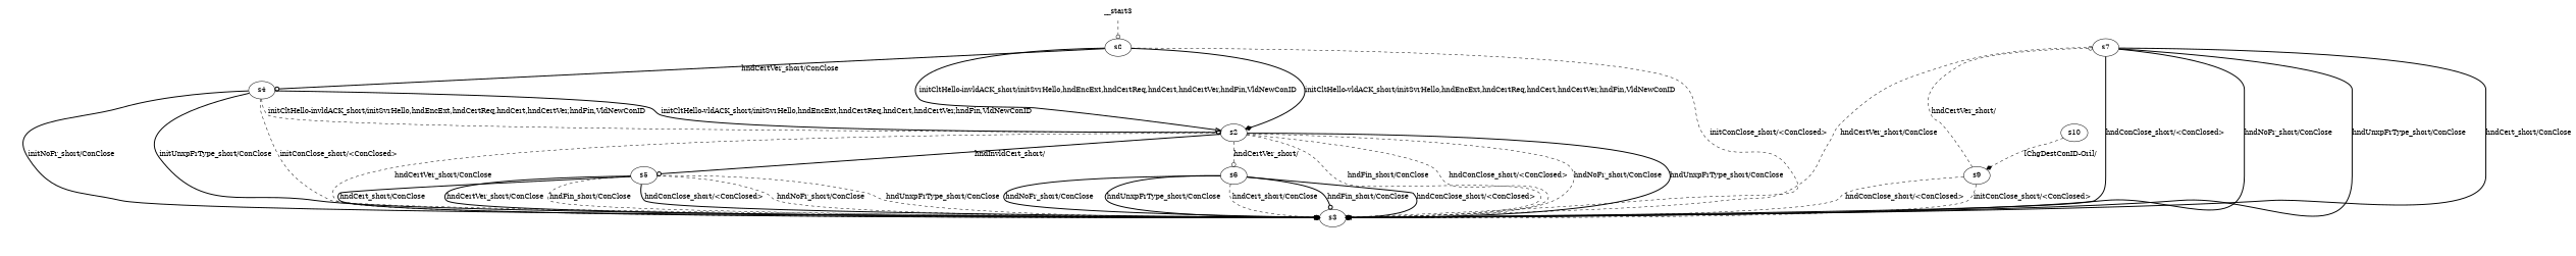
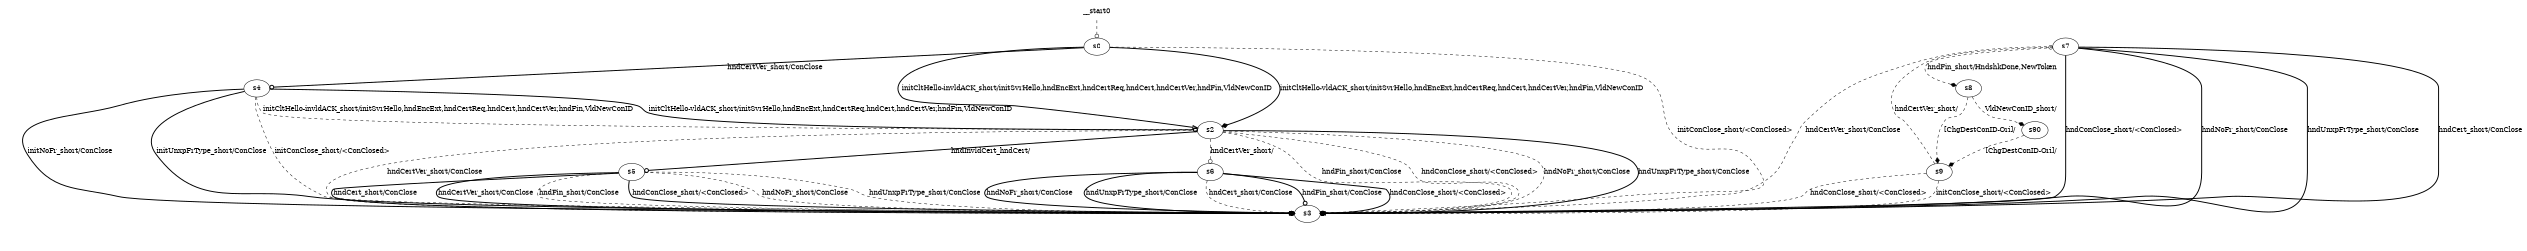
  digraph {
    edge [arrowhead=odot style=dashed]
    n1 [label=s0]
    n2 [label=s2]
    n3 [label=s3]
    n4 [label=s4]
    n5 [label=s5]
    n6 [label=s6]
    n7 [label=s7]
+   n8 [label=s8]
    n9 [label=s9]
-   n10 [label=s10]
-   __start0 [shape=none label=__start3]
+   n10 [label=s90]
+   __start0 [shape=none]
    n1 -> n2 [arrowhead=diamond label="initCltHello-vldACK_short/initSvrHello,hndEncExt,hndCertReq,hndCert,hndCertVer,hndFin,VldNewConID " style=bold]
    n1 -> n2 [arrowhead=onormal label="initCltHello-invldACK_short/initSvrHello,hndEncExt,hndCertReq,hndCert,hndCertVer,hndFin,VldNewConID " style=bold]
    n1 -> n3 [arrowhead=diamond label="initConClose_short/<ConClosed> "]
    n1 -> n4 [label="hndCertVer_short/ConClose " style=bold]
    n2 -> n3 [label="hndFin_short/ConClose "]
    n2 -> n3 [arrowhead=onormal label="hndConClose_short/<ConClosed> "]
    n2 -> n3 [label="hndNoFr_short/ConClose "]
    n2 -> n3 [arrowhead=onormal label="hndUnxpFrType_short/ConClose " style=bold]
    n2 -> n3 [arrowhead=diamond label="hndCertVer_short/ConClose "]
-   n2 -> n5 [label="hndInvldCert_short/ " style=bold]
+   n2 -> n5 [label="hndInvldCert_hndCert/ " style=bold]
    n2 -> n6 [label="hndCertVer_short/ "]
    n4 -> n2 [label="initCltHello-vldACK_short/initSvrHello,hndEncExt,hndCertReq,hndCert,hndCertVer,hndFin,VldNewConID " style=bold]
    n4 -> n2 [label="initCltHello-invldACK_short/initSvrHello,hndEncExt,hndCertReq,hndCert,hndCertVer,hndFin,VldNewConID "]
    n4 -> n3 [arrowhead=diamond label="initConClose_short/<ConClosed> "]
    n4 -> n3 [arrowhead=diamond label="initNoFr_short/ConClose " style=bold]
    n4 -> n3 [arrowhead=diamond label="initUnxpFrType_short/ConClose " style=bold]
    n5 -> n3 [arrowhead=diamond label="hndFin_short/ConClose "]
    n5 -> n3 [arrowhead=onormal label="hndConClose_short/<ConClosed> " style=bold]
    n5 -> n3 [label="hndNoFr_short/ConClose "]
    n5 -> n3 [arrowhead=diamond label="hndUnxpFrType_short/ConClose "]
    n5 -> n3 [arrowhead=diamond label="hndCert_short/ConClose " style=bold]
    n5 -> n3 [label="hndCertVer_short/ConClose " style=bold]
    n6 -> n3 [label="hndFin_short/ConClose " style=bold]
    n6 -> n3 [label="hndConClose_short/<ConClosed> " style=bold]
    n6 -> n3 [arrowhead=diamond label="hndNoFr_short/ConClose " style=bold]
    n6 -> n3 [arrowhead=onormal label="hndUnxpFrType_short/ConClose " style=bold]
    n6 -> n3 [arrowhead=onormal label="hndCert_short/ConClose "]
    n7 -> n3 [label="hndConClose_short/<ConClosed> " style=bold]
    n7 -> n3 [label="hndNoFr_short/ConClose " style=bold]
    n7 -> n3 [arrowhead=diamond label="hndUnxpFrType_short/ConClose " style=bold]
    n7 -> n3 [label="hndCert_short/ConClose " style=bold]
    n7 -> n3 [label="hndCertVer_short/ConClose "]
+   n7 -> n8 [arrowhead=diamond label="hndFin_short/HndshkDone,NewToken "]
+   n8 -> n9 [arrowhead=diamond label="[ChgDestConID-Ori]/ "]
+   n8 -> n10 [arrowhead=diamond label="VldNewConID_short/ "]
    n9 -> n3 [label="initConClose_short/<ConClosed> "]
    n9 -> n3 [arrowhead=diamond label="hndConClose_short/<ConClosed> "]
    n9 -> n7 [label="hndCertVer_short/ "]
    n10 -> n9 [arrowhead=diamond label="[ChgDestConID-Ori]/ "]
    __start0 -> n1
  }
